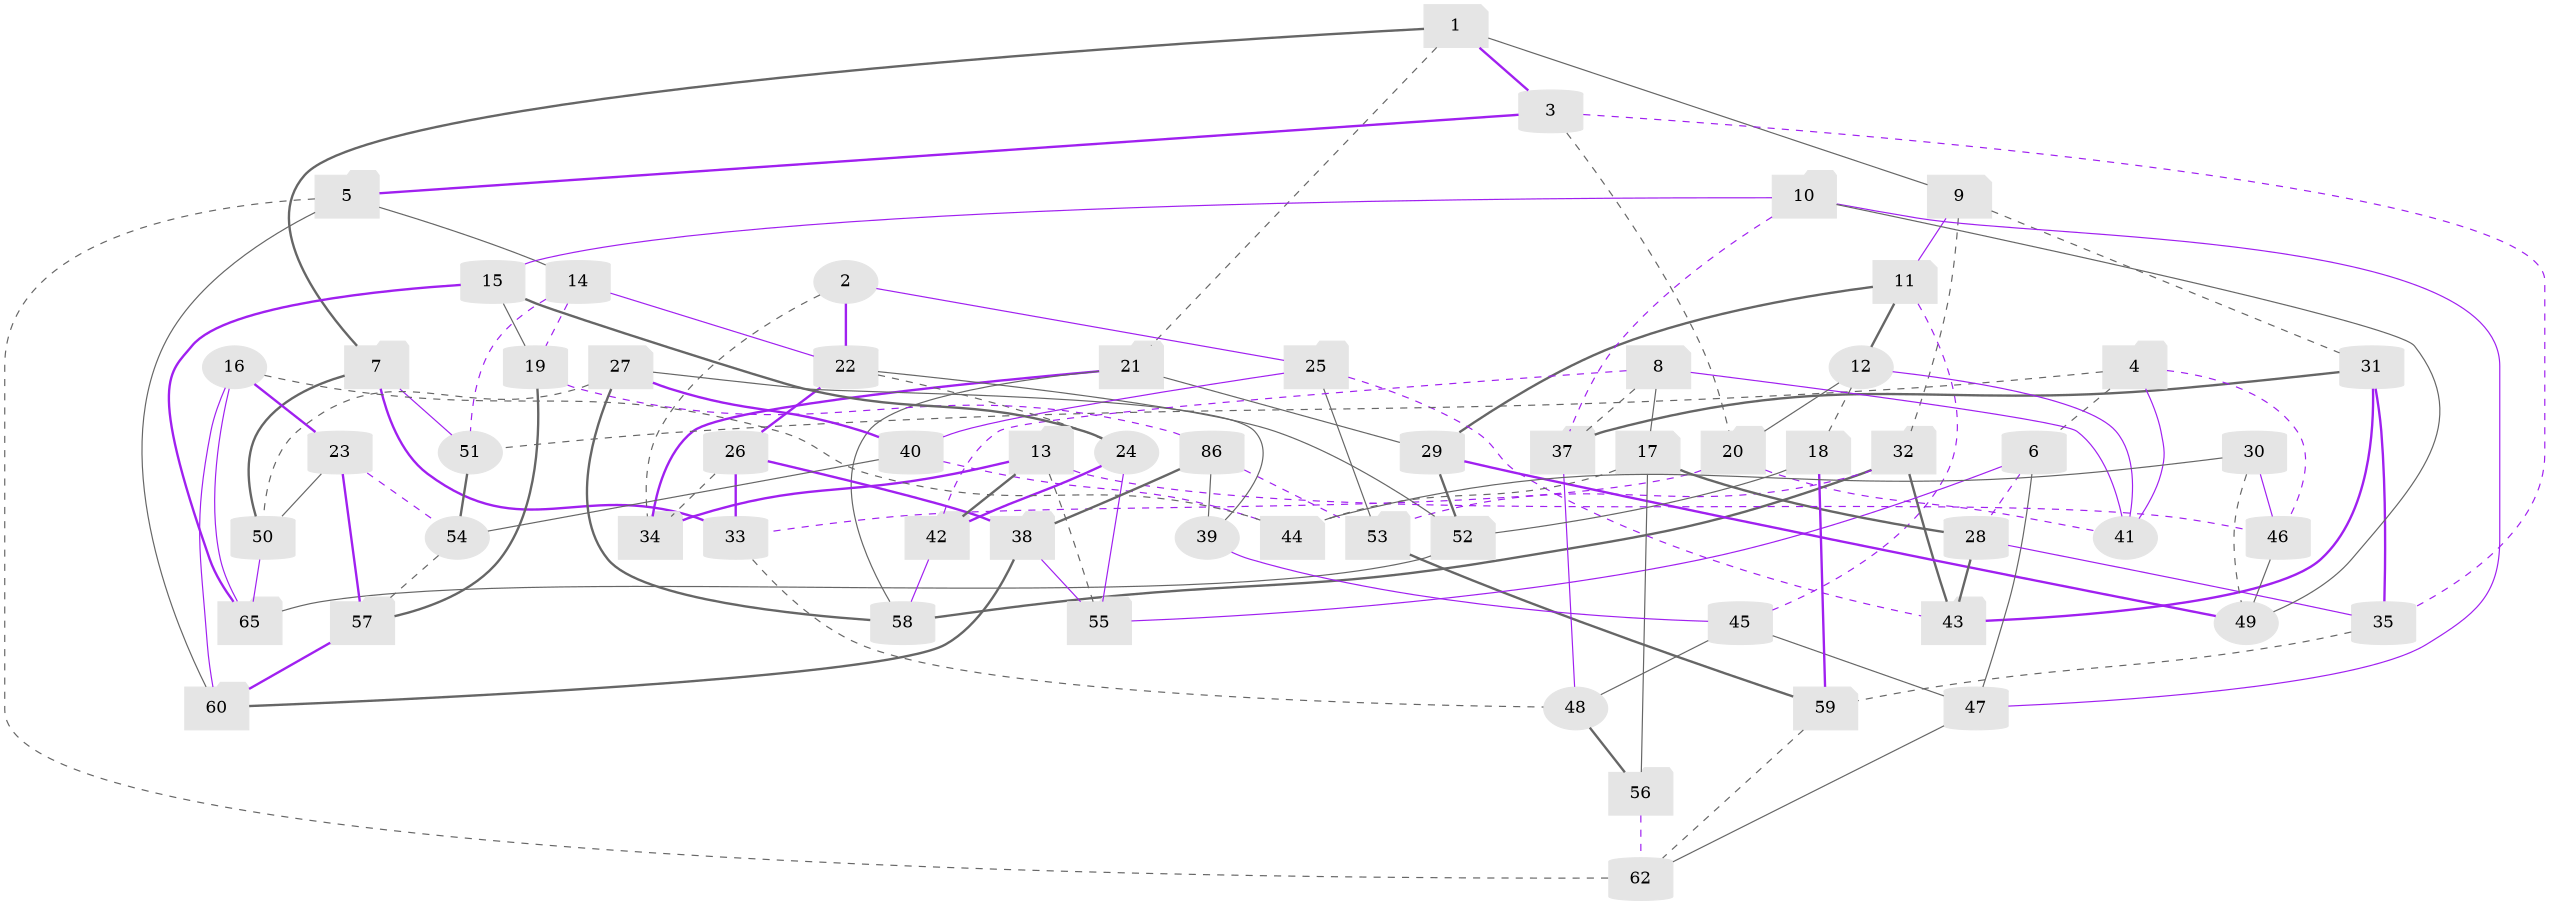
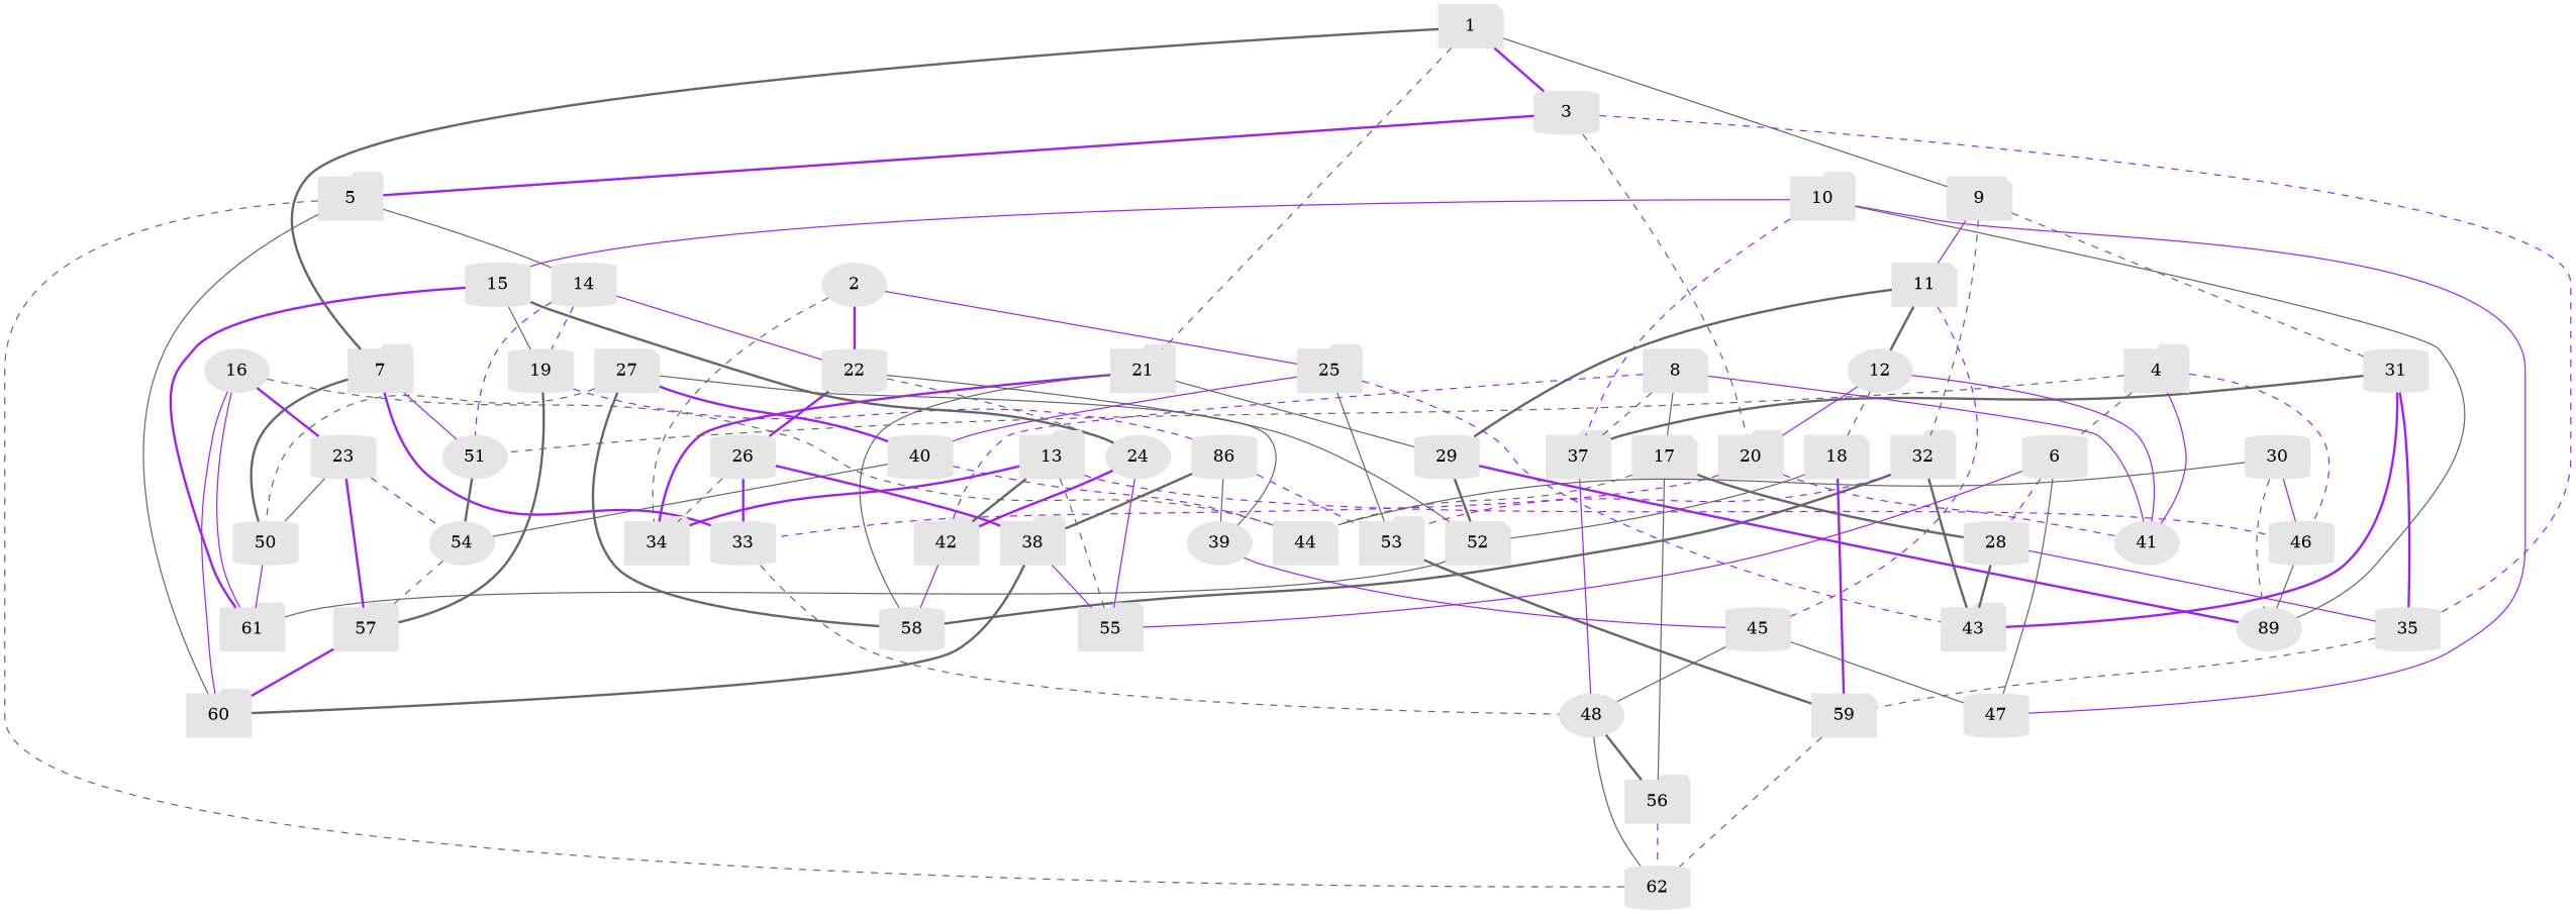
  graph {
    node [color=gray90 shape=cylinder style=filled]
    edge [color=gray40 style=solid]
    1 [shape=note]
    3
    7 [shape=folder]
    9 [shape=note]
    21 [shape=folder]
    5 [shape=folder]
    20 [shape=folder]
    35
    51 [shape=ellipse]
    33
    50
    11 [shape=note]
    31
    32 [shape=folder]
    34 [shape=folder]
    29
    58
    2 [shape=ellipse]
    22
    25 [shape=folder]
    52 [shape=note]
    24 [shape=ellipse]
    26
    40
    43 [shape=folder]
    53 [shape=folder]
-   61 [shape=folder label=65]
+   61 [shape=folder]
    14
    60 [shape=folder]
    62
    41 [shape=ellipse]
    59 [shape=note]
    4 [shape=folder]
    6
    46
    28
    47
    55 [shape=folder]
-   49 [shape=ellipse]
+   49 [shape=ellipse label=89]
    54 [shape=ellipse]
    19
    48 [shape=ellipse]
    8 [shape=note]
    17 [shape=note]
    37 [shape=folder]
    42 [shape=folder]
    44 [shape=note]
    56 [shape=folder]
    12 [shape=ellipse]
    45
    10 [shape=folder]
    15
    18 [shape=note]
    13 [shape=folder]
    n55 [label=86]
    57 [shape=folder]
    16 [shape=ellipse]
    23
    30
    38 [shape=folder]
    39 [shape=ellipse]
    27 [shape=note]
    1 -- 3 [color=purple style=bold]
    1 -- 7 [style=bold]
    1 -- 9
    1 -- 21 [style=dashed]
    3 -- 5 [color=purple style=bold]
    3 -- 20 [style=dashed]
    3 -- 35 [color=purple style=dashed]
    7 -- 51 [color=purple]
    7 -- 33 [color=purple style=bold]
    7 -- 50 [style=bold]
    9 -- 11 [color=purple]
    9 -- 31 [style=dashed]
    9 -- 32 [style=dashed]
    21 -- 34 [color=purple style=bold]
    21 -- 29
    21 -- 58
    5 -- 14
    5 -- 60
    5 -- 62 [style=dashed]
    20 -- 33 [color=purple style=dashed]
    20 -- 41 [color=purple style=dashed]
    35 -- 59 [style=dashed]
    51 -- 54 [style=bold]
    33 -- 48 [style=dashed]
    50 -- 61 [color=purple]
    11 -- 29 [style=bold]
    11 -- 12 [style=bold]
    11 -- 45 [color=purple style=dashed]
    31 -- 35 [color=purple style=bold]
    31 -- 43 [color=purple style=bold]
    31 -- 37 [style=bold]
    32 -- 58 [style=bold]
    32 -- 43 [style=bold]
    32 -- 53 [color=purple style=dashed]
    29 -- 52 [style=bold]
    29 -- 49 [color=purple style=bold]
    2 -- 34 [style=dashed]
    2 -- 22 [color=purple style=bold]
    2 -- 25 [color=purple]
    22 -- 52
    22 -- 24 [style=dashed]
    22 -- 26 [color=purple style=bold]
    25 -- 40 [color=purple]
    25 -- 43 [color=purple style=dashed]
    25 -- 53
    52 -- 61
    24 -- 55 [color=purple]
    24 -- 42 [color=purple style=bold]
    26 -- 33 [color=purple style=bold]
    26 -- 34 [style=dashed]
    26 -- 38 [color=purple style=bold]
    40 -- 54
    40 -- 44 [color=purple style=dashed]
    53 -- 59 [style=bold]
    14 -- 51 [color=purple style=dashed]
    14 -- 22 [color=purple]
    14 -- 19 [color=purple style=dashed]
    59 -- 62 [style=dashed]
    4 -- 51 [style=dashed]
    4 -- 41 [color=purple]
    4 -- 6 [style=dashed]
    4 -- 46 [color=purple style=dashed]
    6 -- 28 [color=purple style=dashed]
    6 -- 47
    6 -- 55 [color=purple]
    46 -- 49
    28 -- 35 [color=purple]
    28 -- 43 [style=bold]
-   47 -- 62
+   48 -- 62
    54 -- 57 [style=dashed]
    19 -- n55 [color=purple style=dashed]
    19 -- 57 [style=bold]
    48 -- 56 [style=bold]
    8 -- 41 [color=purple]
    8 -- 17
    8 -- 37 [style=dashed]
    8 -- 42 [color=purple style=dashed]
    17 -- 28 [style=bold]
    17 -- 44 [style=dashed]
    17 -- 56
    37 -- 48 [color=purple]
    42 -- 58 [color=purple]
    56 -- 62 [color=purple style=dashed]
-   12 -- 20
+   12 -- 20 [color=purple]
    12 -- 41 [color=purple]
    12 -- 18 [style=dashed]
    45 -- 47
    45 -- 48
    10 -- 47 [color=purple]
    10 -- 49
    10 -- 37 [color=purple style=dashed]
    10 -- 15 [color=purple]
    15 -- 24 [style=bold]
    15 -- 61 [color=purple style=bold]
    15 -- 19
    18 -- 52
    18 -- 59 [color=purple style=bold]
    13 -- 34 [color=purple style=bold]
    13 -- 46 [color=purple style=dashed]
    13 -- 55 [style=dashed]
    13 -- 42 [style=bold]
    n55 -- 53 [color=purple style=dashed]
    n55 -- 38 [style=bold]
    n55 -- 39
    57 -- 60 [color=purple style=bold]
    16 -- 61 [color=purple]
    16 -- 60 [color=purple]
    16 -- 44 [style=dashed]
    16 -- 23 [color=purple style=bold]
    23 -- 50
    23 -- 54 [color=purple style=dashed]
    23 -- 57 [color=purple style=bold]
    30 -- 46 [color=purple]
    30 -- 49 [style=dashed]
    30 -- 44
    38 -- 60 [style=bold]
    38 -- 55 [color=purple]
    39 -- 45 [color=purple]
    27 -- 50 [style=dashed]
    27 -- 58 [style=bold]
    27 -- 40 [color=purple style=bold]
    27 -- 39
  }
